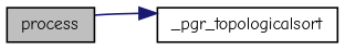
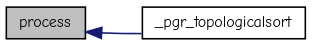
  digraph {
    rankdir=LR
    fontname="Comic Neue"
    node [color=black fontname="Comic Neue" fontsize=10 shape=record style=filled]
    n1 [fillcolor=grey75 fontcolor=black height=0.2 label=process width=0.4]
    n2 [fillcolor=white height=0.2 label=_pgr_topologicalsort width=0.4]
-   n2 -> n1 [color=midnightblue dir=back fontname="Comic Neue" fontsize=10 labelfontname=Helvetica labelfontsize=10 style=solid]
+   n1 -> n2 [color=midnightblue dir=back fontname="Comic Neue" fontsize=10 labelfontname=Helvetica labelfontsize=10 style=solid]
  }
